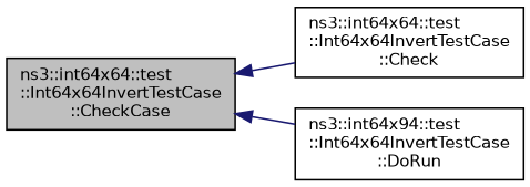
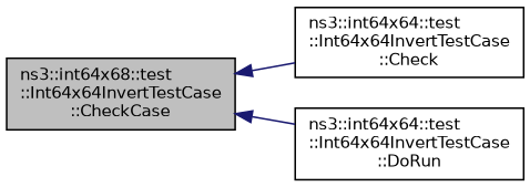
  digraph {
    rankdir=LR
    node [color=black fillcolor=white fontname=Helvetica fontsize=10 shape=record style=filled]
    edge [color=midnightblue dir=back fontname=Helvetica fontsize=10 labelfontname=Helvetica labelfontsize=10 style=solid]
-   n1 [fillcolor=grey75 fontcolor=black height=0.2 label="ns3::int64x64::test\l::Int64x64InvertTestCase\l::CheckCase" width=0.4]
+   n1 [fillcolor=grey75 fontcolor=black height=0.2 label="ns3::int64x68::test\l::Int64x64InvertTestCase\l::CheckCase" width=0.4]
    n2 [height=0.2 label="ns3::int64x64::test\l::Int64x64InvertTestCase\l::Check" width=0.4]
-   n3 [height=0.2 label="ns3::int64x94::test\l::Int64x64InvertTestCase\l::DoRun" width=0.4]
+   n3 [height=0.2 label="ns3::int64x64::test\l::Int64x64InvertTestCase\l::DoRun" width=0.4]
    n1 -> n2
    n1 -> n3
  }
